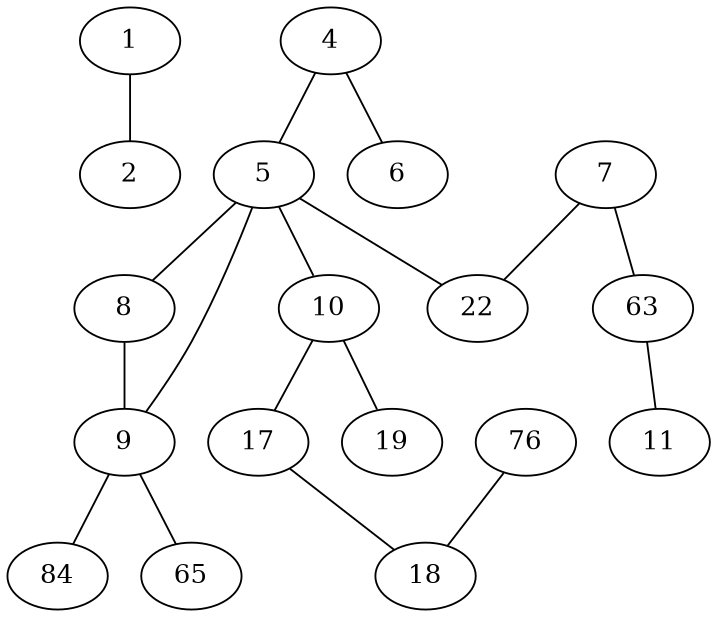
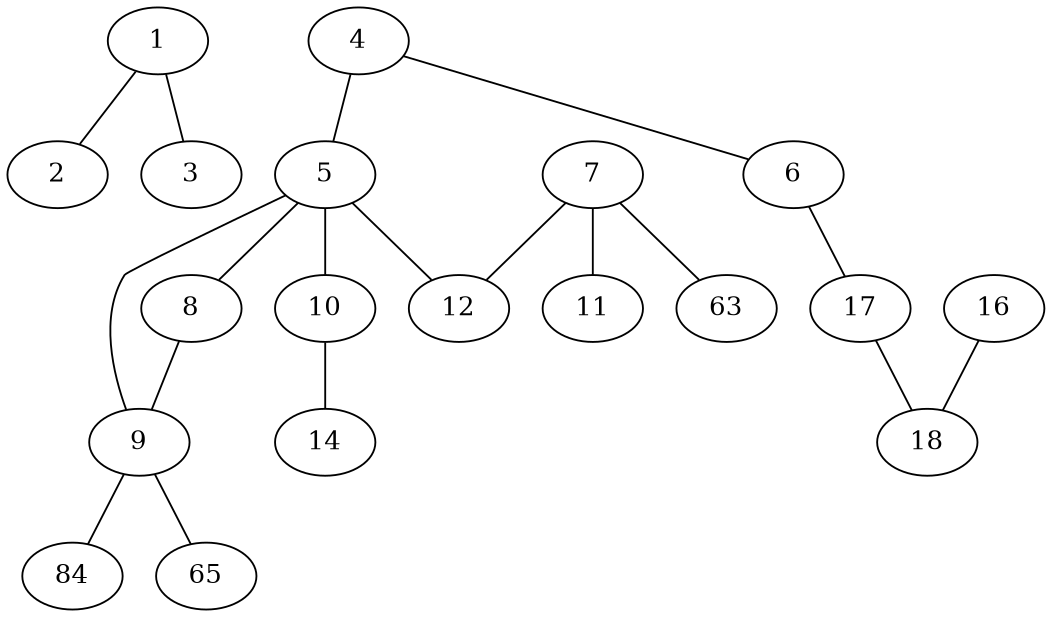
  graph {
    1
    2
+   3
    4
    5
    6
    8
    9
    10
-   12 [label=22]
+   12
    n11 [label=84]
    n12 [label=65]
    17
-   19
+   19 [label=14]
    7
    11
    n17 [label=63]
-   16 [label=76]
+   16
    18
    1 -- 2
+   1 -- 3
    4 -- 5
    4 -- 6
    5 -- 8
    5 -- 9
    5 -- 10
    5 -- 12
    8 -- 9
    9 -- n11
    9 -- n12
-   10 -- 17
+   6 -- 17
    10 -- 19
    17 -- 18
    7 -- 12
-   n17 -- 11
+   7 -- 11
    7 -- n17
    16 -- 18
  }
